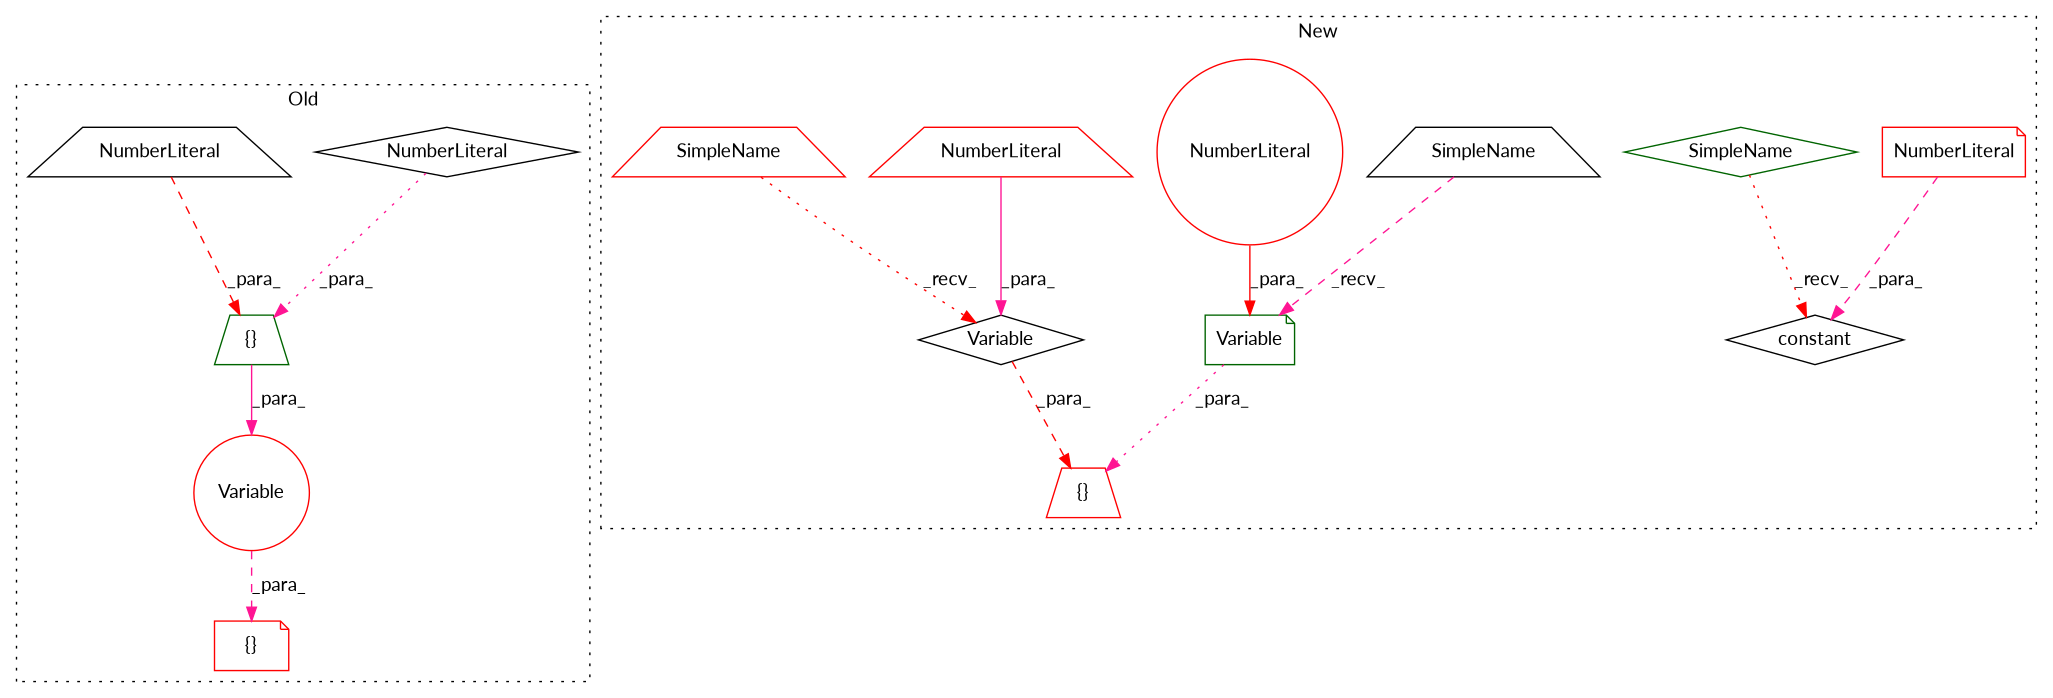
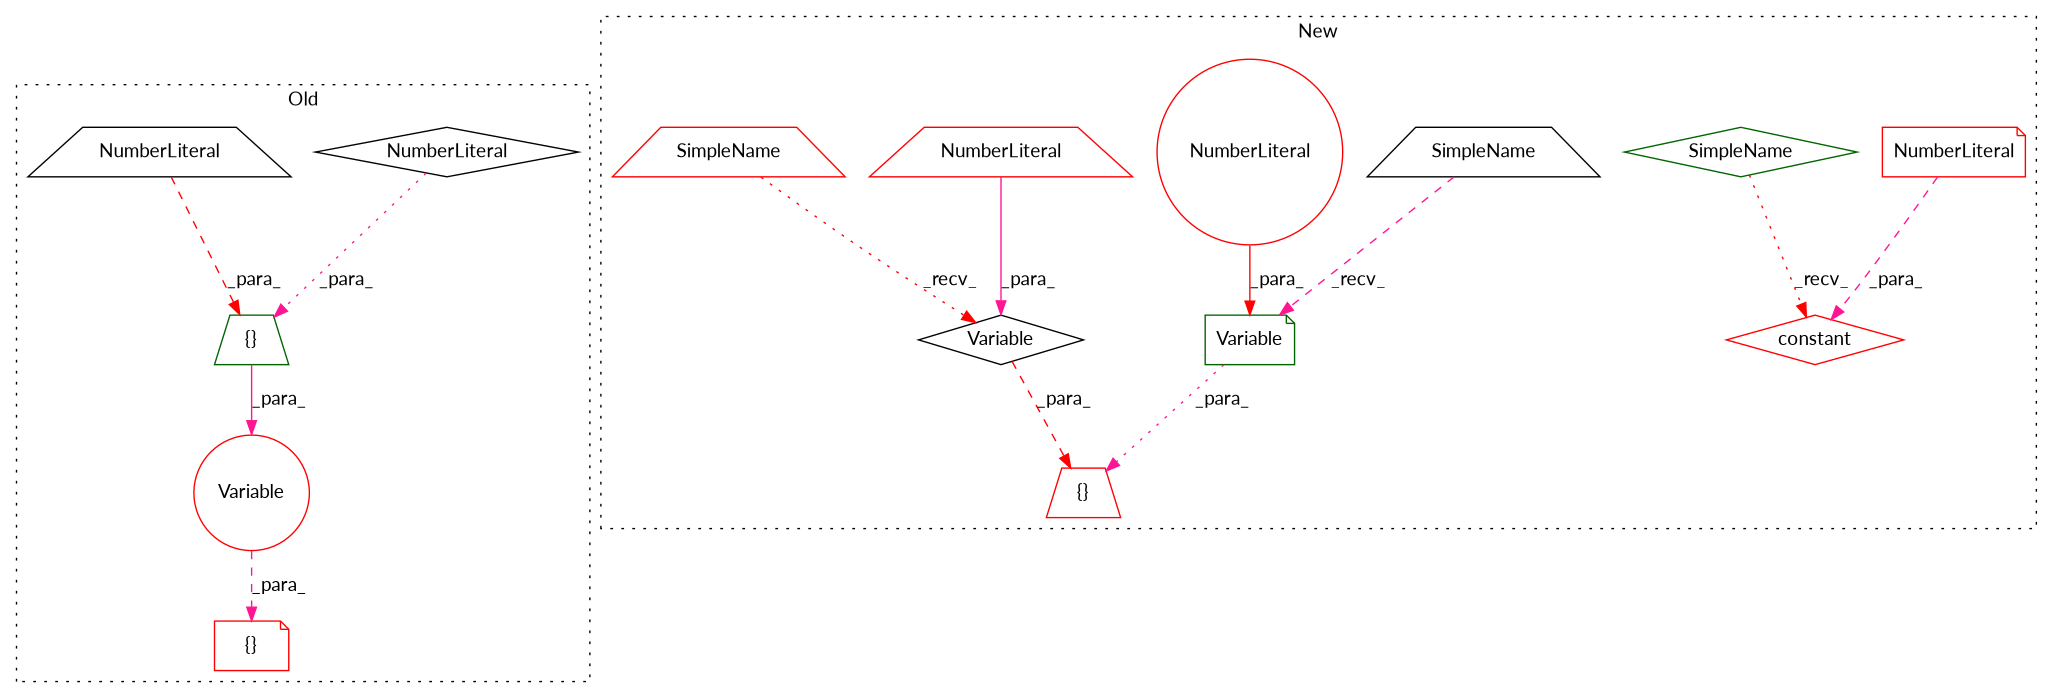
  digraph {
    fontname=Lato
    node [a=34 l=3 shape=trapezium color=red fontname=Lato]
    edge [color=deeppink style=dashed fontname=Lato]
    n1 [a=32 l="9,1" label=Variable s="5598,5627" shape=circle]
    n2 [a=4 l="1,1" label="{}" s="5618,5626" color=darkgreen]
    n3 [label=NumberLiteral s=5623 shape=diamond color=black]
    n4 [label=NumberLiteral s=5619 color=black]
    n5 [a=4 l="1,1" label="{}" s="5586,5628" shape=note]
-   n6 [a=32 l="9,1" label=constant s="5665,5677" shape=diamond color=black]
+   n6 [a=32 l="9,1" label=constant s="5665,5677" shape=diamond]
    n7 [label=NumberLiteral s=5674 shape=note]
    n8 [a=32 l="9,1" label=Variable s="5586,5598" shape=note color=darkgreen]
    n9 [a=4 l="1,1" label="{}" s="5574,5624"]
    n10 [label=NumberLiteral s=5595 shape=circle]
    n11 [a=32 l="9,1" label=Variable s="5611,5623" shape=diamond color=black]
    n12 [label=NumberLiteral s=5620]
    n13 [a=42 l=10 label=SimpleName s=5654 shape=diamond color=darkgreen]
    n14 [a=42 l=10 label=SimpleName s=5600]
    n15 [a=42 l=10 label=SimpleName s=5575 color=black]
    subgraph cluster_1 {
      label=Old
      style=dotted
      n1
      n2
      n3
      n4
      n5
    }
    subgraph cluster_2 {
      label=New
      style=dotted
      n6
      n7
      n8
      n9
      n10
      n11
      n12
      n13
      n14
      n15
    }
    n1 -> n5 [label=_para_]
    n2 -> n1 [label=_para_ style=solid]
    n3 -> n2 [label=_para_ style=dotted]
    n4 -> n2 [label=_para_ color=red]
    n7 -> n6 [label=_para_]
    n8 -> n9 [label=_para_ style=dotted]
    n10 -> n8 [label=_para_ color=red style=solid]
    n11 -> n9 [label=_para_ color=red]
    n12 -> n11 [label=_para_ style=solid]
    n13 -> n6 [label=_recv_ color=red style=dotted]
    n14 -> n11 [label=_recv_ color=red style=dotted]
    n15 -> n8 [label=_recv_]
  }
